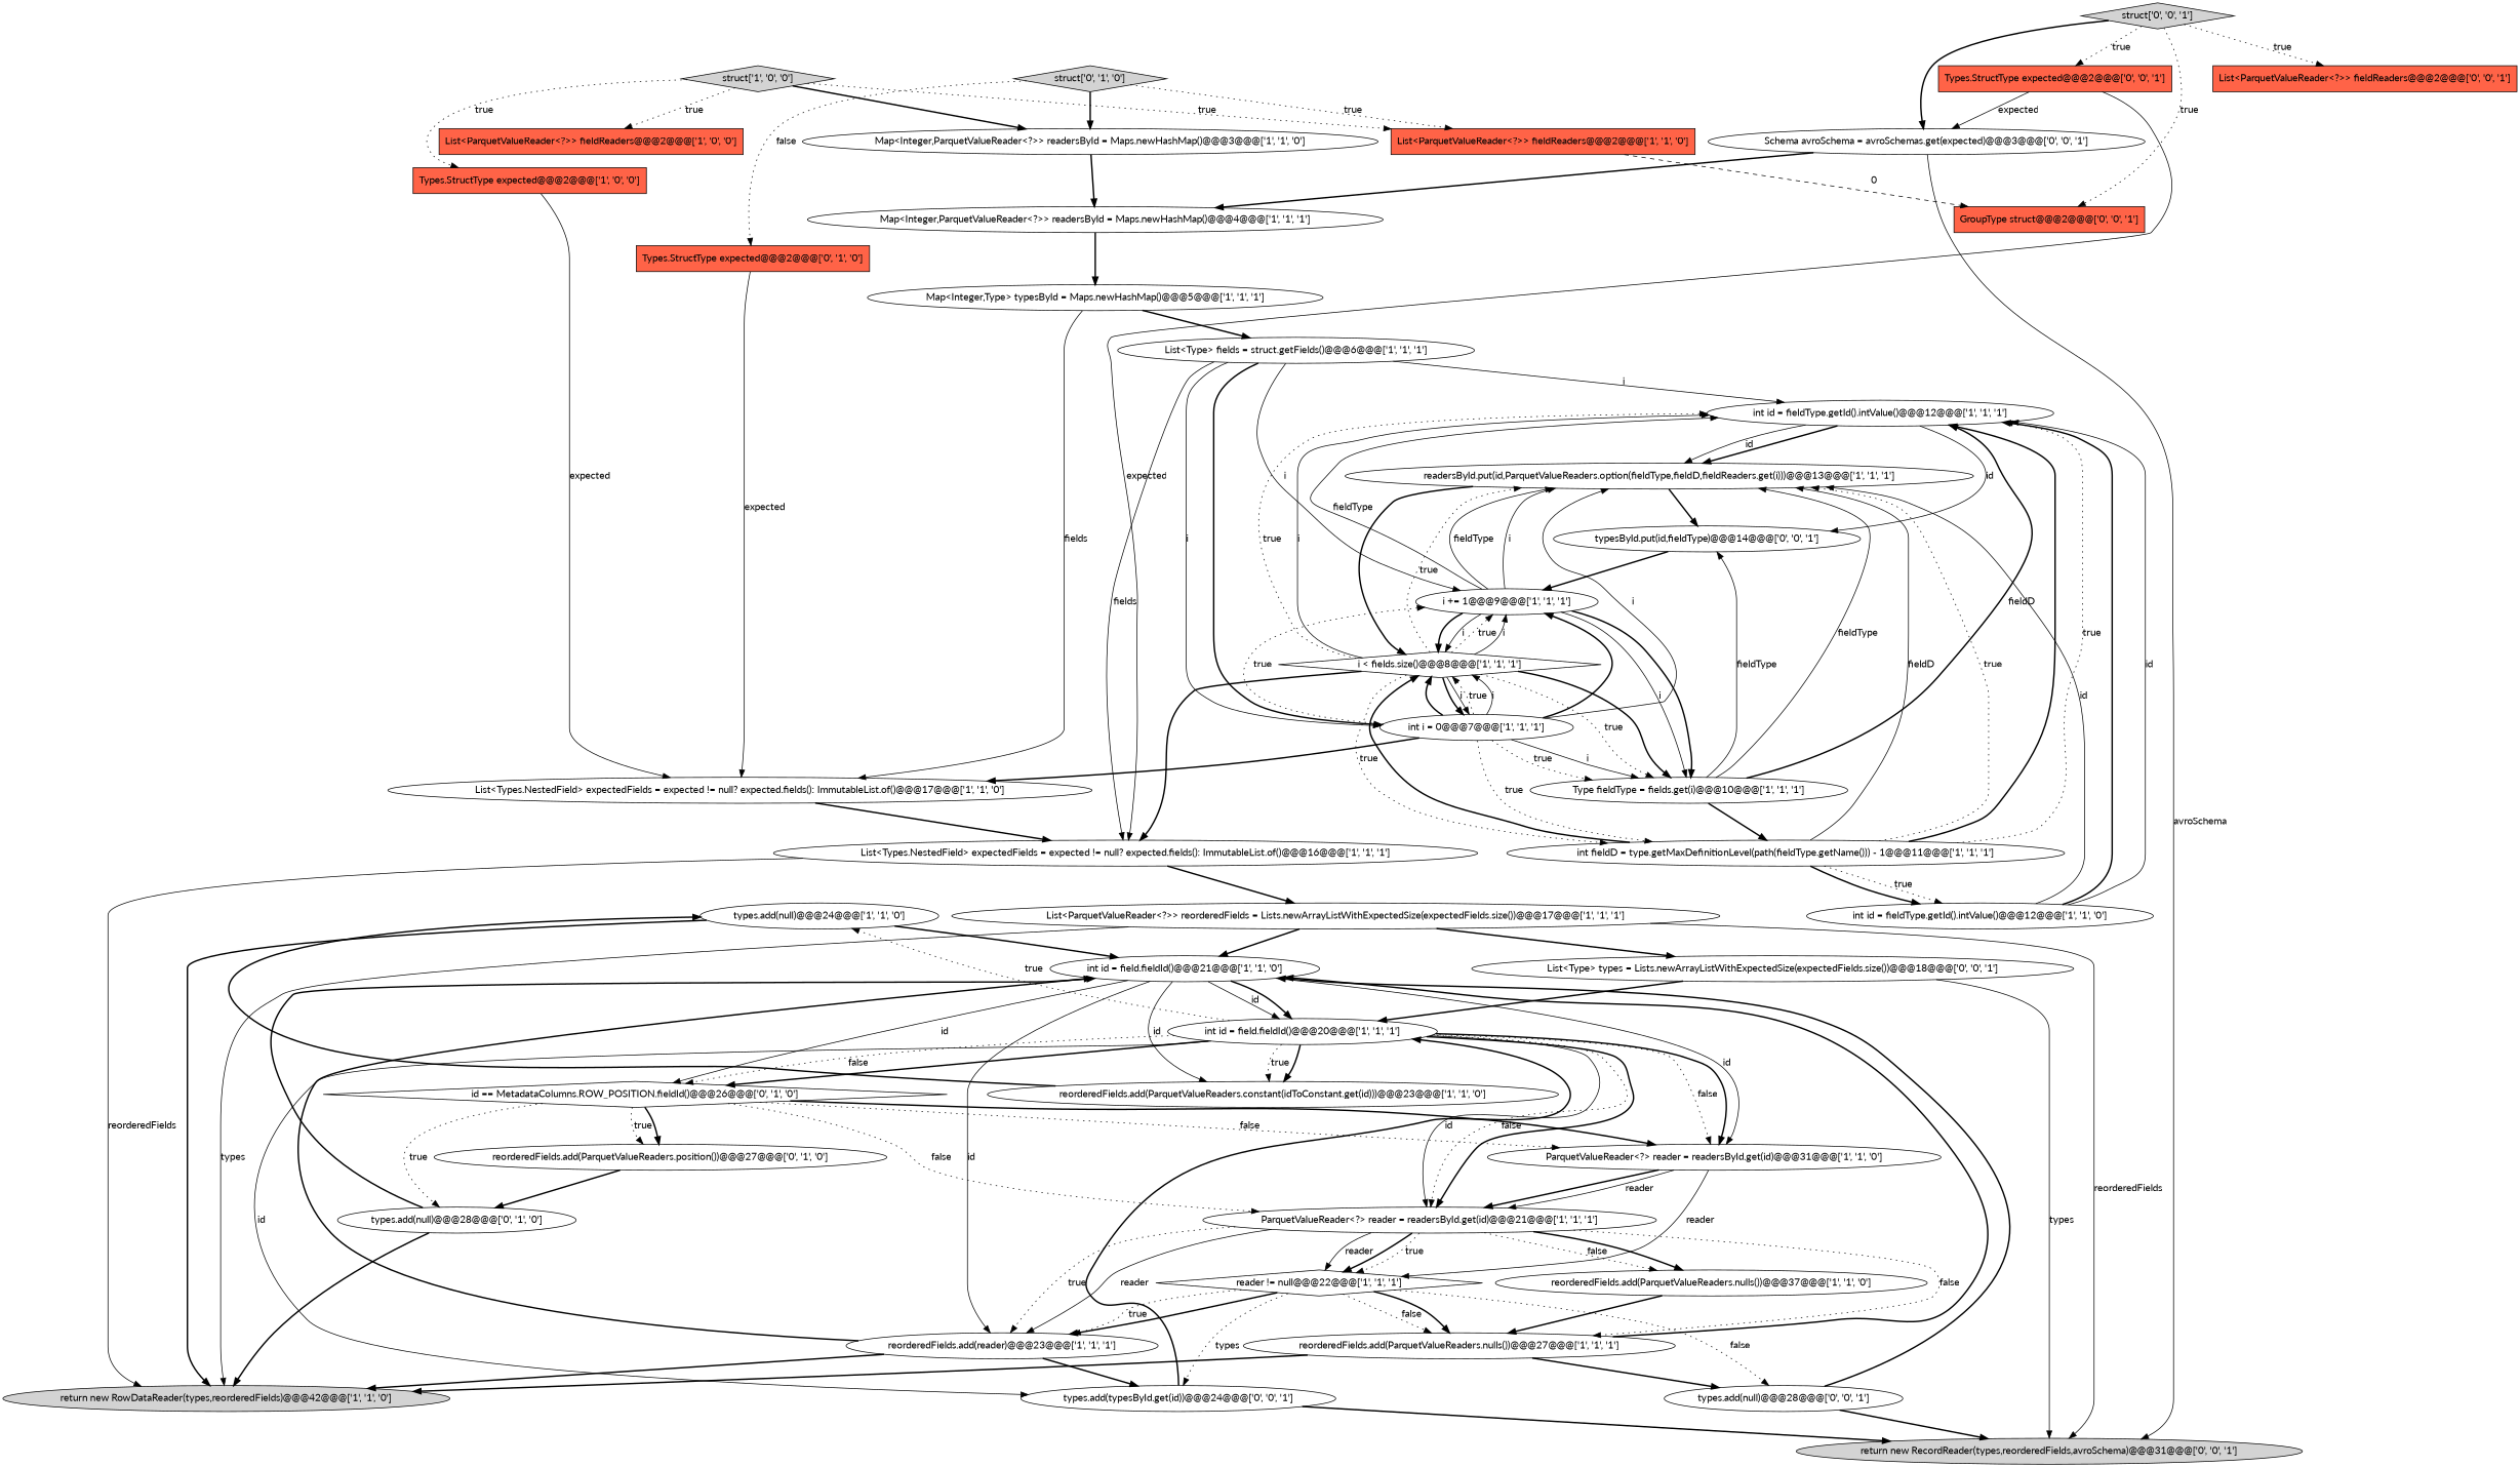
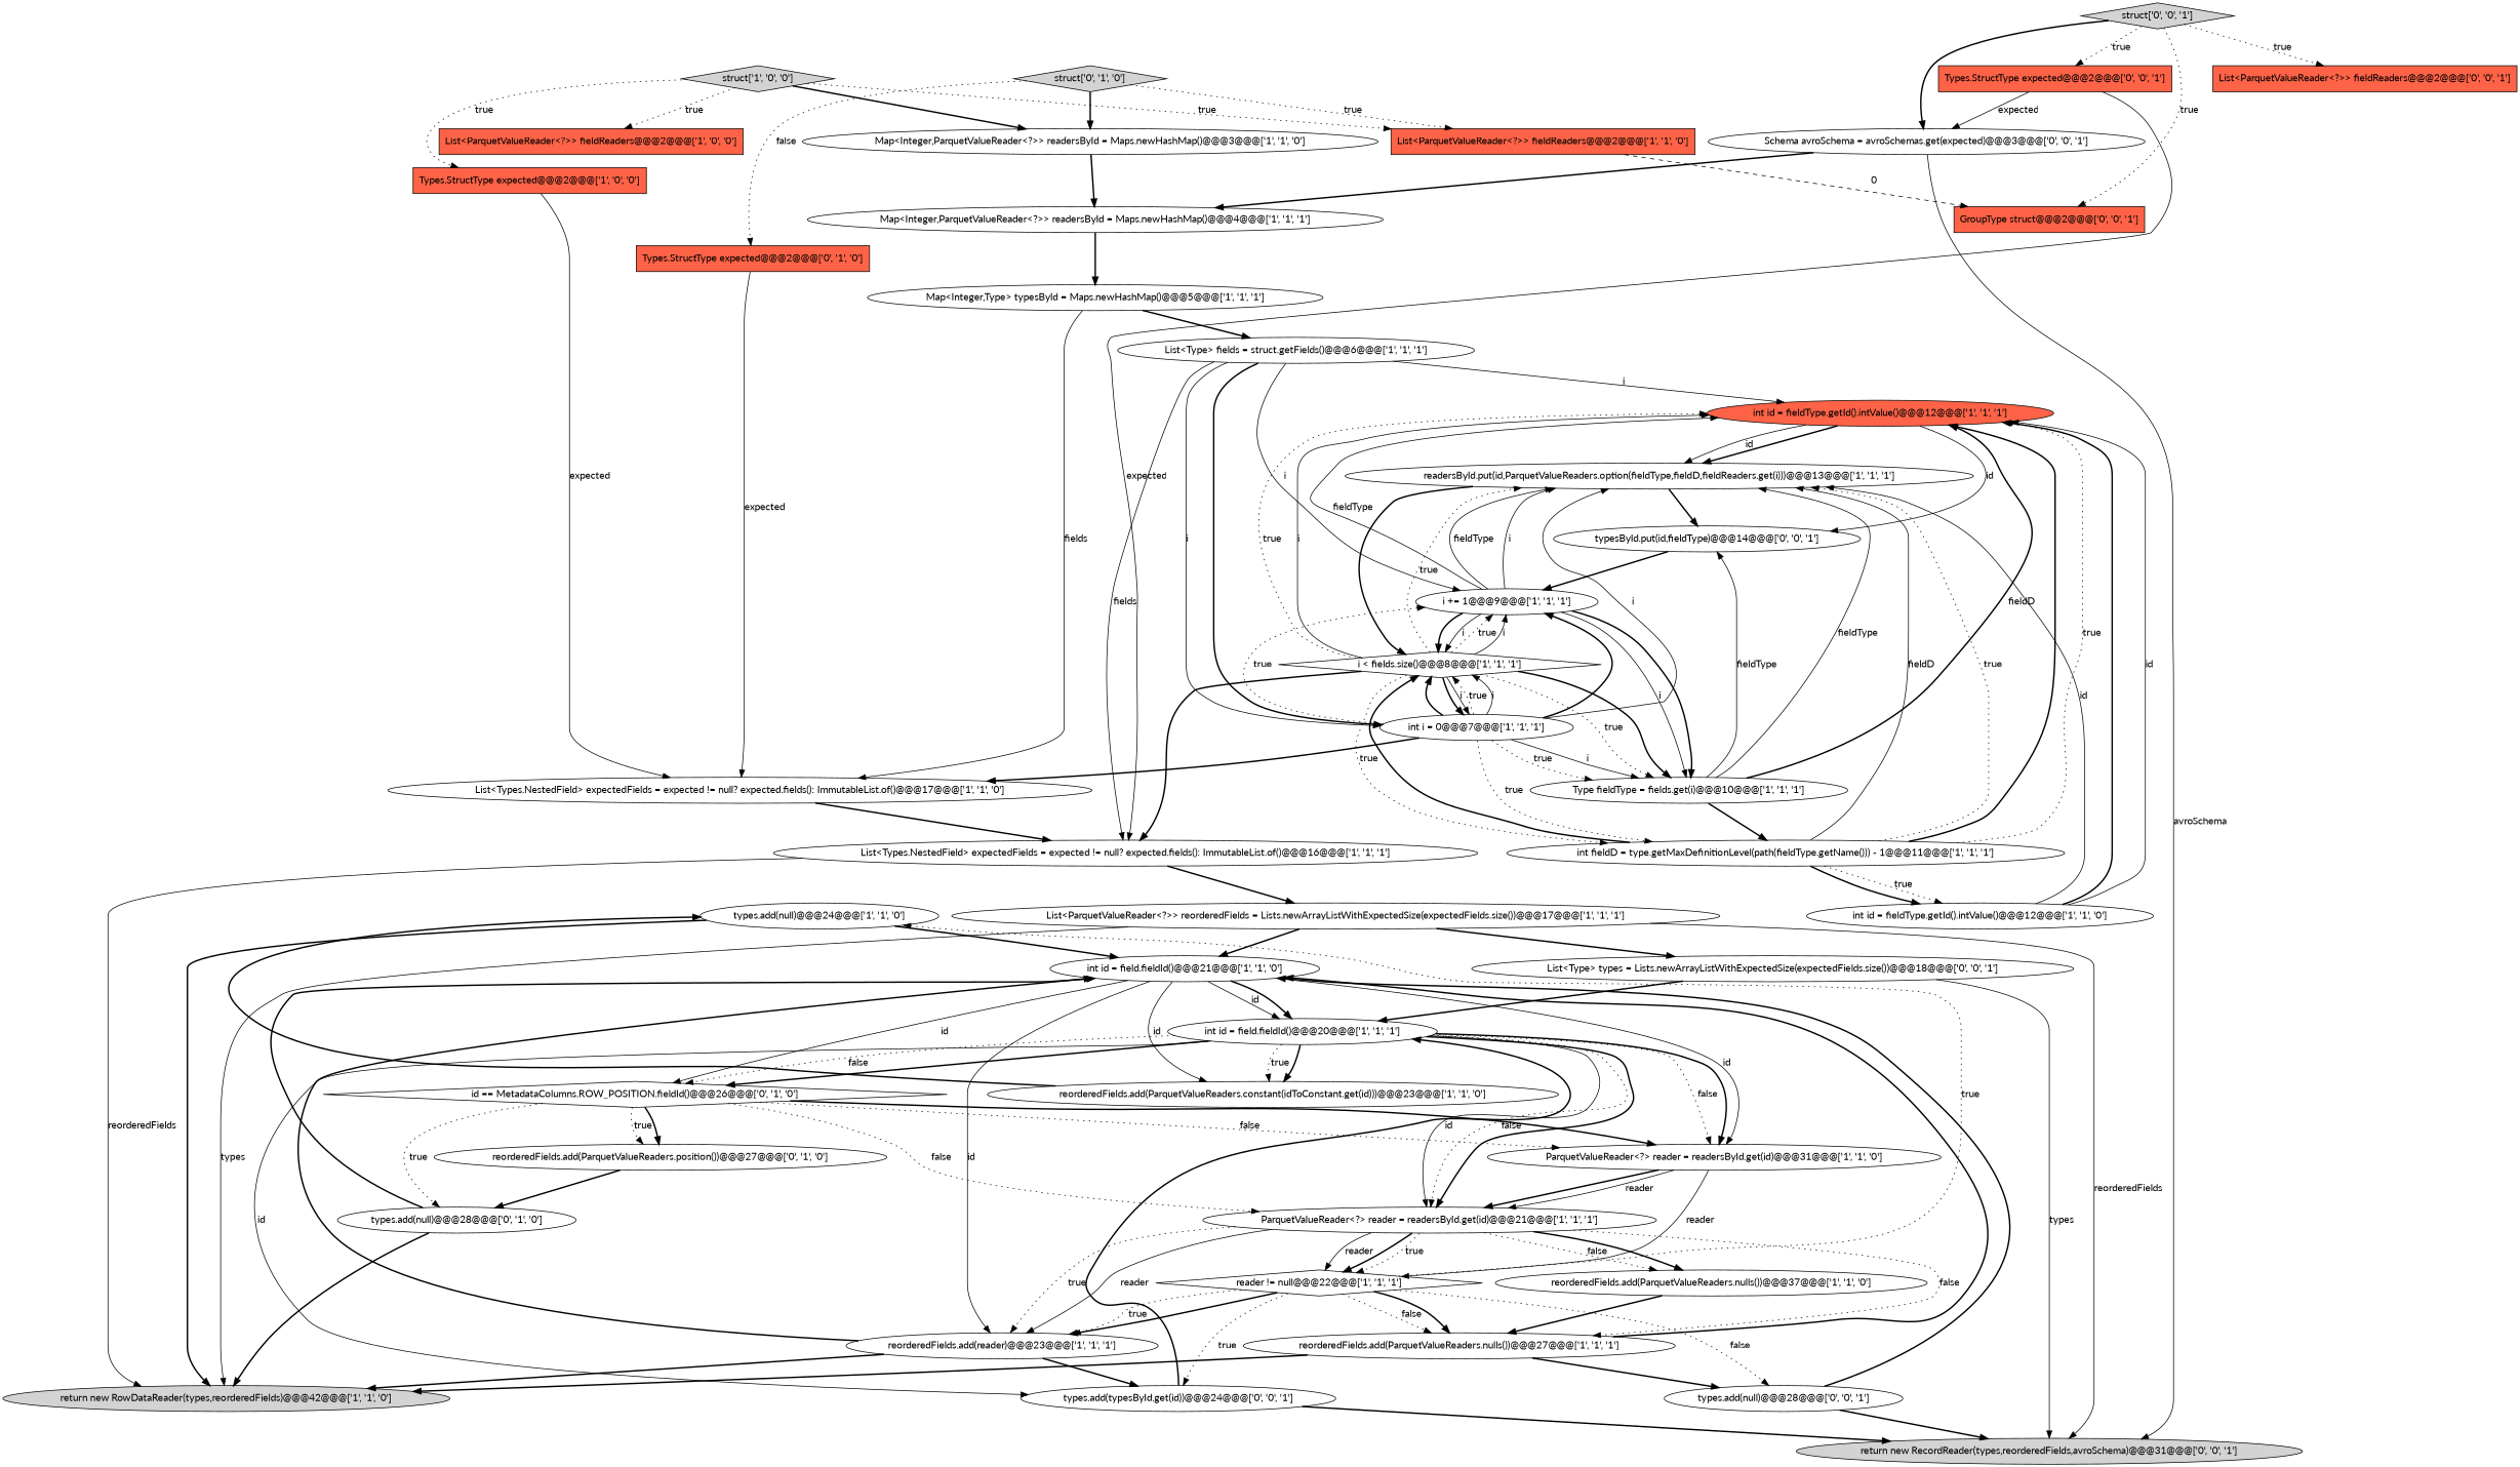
  digraph {
    fontname=Lato
    node [fillcolor=white fontname=Lato shape=ellipse style=filled]
    edge [fontname=Lato style=bold]
    n1 [label="types.add(null)@@@24@@@['1', '1', '0']"]
    n2 [fillcolor=lightgray label="return new RowDataReader(types,reorderedFields)@@@42@@@['1', '1', '0']"]
    n3 [label="int id = field.fieldId()@@@21@@@['1', '1', '0']"]
    n4 [label="int id = field.fieldId()@@@20@@@['1', '1', '1']"]
    n5 [label="reorderedFields.add(reader)@@@23@@@['1', '1', '1']"]
    n6 [label="ParquetValueReader<?> reader = readersById.get(id)@@@31@@@['1', '1', '0']"]
    n7 [label="reorderedFields.add(ParquetValueReaders.constant(idToConstant.get(id)))@@@23@@@['1', '1', '0']"]
    n8 [label="id == MetadataColumns.ROW_POSITION.fieldId()@@@26@@@['0', '1', '0']" shape=diamond]
    n9 [label="reorderedFields.add(ParquetValueReaders.nulls())@@@37@@@['1', '1', '0']"]
    n10 [label="reorderedFields.add(ParquetValueReaders.nulls())@@@27@@@['1', '1', '1']"]
    n11 [label="types.add(null)@@@28@@@['0', '0', '1']"]
    n12 [label="Map<Integer,ParquetValueReader<?>> readersById = Maps.newHashMap()@@@3@@@['1', '1', '0']"]
    n13 [label="Map<Integer,ParquetValueReader<?>> readersById = Maps.newHashMap()@@@4@@@['1', '1', '1']"]
    n14 [label="Map<Integer,Type> typesById = Maps.newHashMap()@@@5@@@['1', '1', '1']"]
    n15 [label="List<Types.NestedField> expectedFields = expected != null? expected.fields(): ImmutableList.of()@@@17@@@['1', '1', '0']"]
    n16 [label="List<Type> fields = struct.getFields()@@@6@@@['1', '1', '1']"]
    n17 [label="List<Types.NestedField> expectedFields = expected != null? expected.fields(): ImmutableList.of()@@@16@@@['1', '1', '1']"]
-   n18 [label="int id = fieldType.getId().intValue()@@@12@@@['1', '1', '1']"]
+   n18 [fillcolor=tomato label="int id = fieldType.getId().intValue()@@@12@@@['1', '1', '1']"]
    n19 [label="int i = 0@@@7@@@['1', '1', '1']"]
    n20 [label="i += 1@@@9@@@['1', '1', '1']"]
    n21 [fillcolor=lightgray label="return new RecordReader(types,reorderedFields,avroSchema)@@@31@@@['0', '0', '1']"]
    n22 [label="types.add(typesById.get(id))@@@24@@@['0', '0', '1']"]
    n23 [label="ParquetValueReader<?> reader = readersById.get(id)@@@21@@@['1', '1', '1']"]
    n24 [label="List<ParquetValueReader<?>> reorderedFields = Lists.newArrayListWithExpectedSize(expectedFields.size())@@@17@@@['1', '1', '1']"]
    n25 [label="Type fieldType = fields.get(i)@@@10@@@['1', '1', '1']"]
    n26 [label="readersById.put(id,ParquetValueReaders.option(fieldType,fieldD,fieldReaders.get(i)))@@@13@@@['1', '1', '1']"]
    n27 [label="int fieldD = type.getMaxDefinitionLevel(path(fieldType.getName())) - 1@@@11@@@['1', '1', '1']"]
    n28 [label="typesById.put(id,fieldType)@@@14@@@['0', '0', '1']"]
    n29 [label="i < fields.size()@@@8@@@['1', '1', '1']" shape=diamond]
    n30 [label="int id = fieldType.getId().intValue()@@@12@@@['1', '1', '0']"]
    n31 [label="reader != null@@@22@@@['1', '1', '1']" shape=diamond]
    n32 [fillcolor=lightgray label="struct['1', '0', '0']" shape=diamond]
    n33 [fillcolor=tomato label="Types.StructType expected@@@2@@@['1', '0', '0']" shape=box]
    n34 [fillcolor=tomato label="List<ParquetValueReader<?>> fieldReaders@@@2@@@['1', '0', '0']" shape=box]
    n35 [fillcolor=tomato label="List<ParquetValueReader<?>> fieldReaders@@@2@@@['1', '1', '0']" shape=box]
    n36 [fillcolor=tomato label="GroupType struct@@@2@@@['0', '0', '1']" shape=box]
    n37 [fillcolor=tomato label="List<ParquetValueReader<?>> fieldReaders@@@2@@@['0', '0', '1']" shape=box]
    n38 [label="List<Type> types = Lists.newArrayListWithExpectedSize(expectedFields.size())@@@18@@@['0', '0', '1']"]
    n39 [fillcolor=lightgray label="struct['0', '1', '0']" shape=diamond]
    n40 [fillcolor=tomato label="Types.StructType expected@@@2@@@['0', '1', '0']" shape=box]
    n41 [label="reorderedFields.add(ParquetValueReaders.position())@@@27@@@['0', '1', '0']"]
    n42 [label="types.add(null)@@@28@@@['0', '1', '0']"]
    n43 [fillcolor=lightgray label="struct['0', '0', '1']" shape=diamond]
    n44 [fillcolor=tomato label="Types.StructType expected@@@2@@@['0', '0', '1']" shape=box]
    n45 [label="Schema avroSchema = avroSchemas.get(expected)@@@3@@@['0', '0', '1']"]
    n1 -> n2
    n1 -> n3
    n3 -> n4 [label=id style=solid]
    n3 -> n4
    n3 -> n5 [label=id style=solid]
    n3 -> n6 [label=id style=solid]
    n3 -> n7 [label=id style=solid]
    n3 -> n8 [label=id style=solid]
-   n4 -> n1 [label=true style=dotted]
+   n31 -> n1 [label=true style=dotted]
    n4 -> n6 [label=false style=dotted]
    n4 -> n6
    n4 -> n7
    n4 -> n7 [label=true style=dotted]
    n4 -> n8 [label=false style=dotted]
    n4 -> n8
    n4 -> n22 [label=id style=solid]
    n4 -> n23 [label=id style=solid]
    n4 -> n23 [label=false style=dotted]
    n4 -> n23
    n5 -> n2
    n5 -> n3
    n5 -> n22
    n6 -> n23
    n6 -> n23 [label=reader style=solid]
    n6 -> n31 [label=reader style=solid]
    n7 -> n1
    n8 -> n6 [label=false style=dotted]
    n8 -> n6
    n8 -> n23 [label=false style=dotted]
    n8 -> n41 [label=true style=dotted]
    n8 -> n41
    n8 -> n42 [label=true style=dotted]
    n9 -> n10
    n10 -> n2
    n10 -> n3
    n10 -> n11
    n11 -> n3
    n11 -> n21
    n12 -> n13
    n13 -> n14
    n14 -> n15 [label=fields style=solid]
    n14 -> n16
    n15 -> n17
    n16 -> n17 [label=fields style=solid]
    n16 -> n18 [label=i style=solid]
    n16 -> n19 [label=i style=solid]
    n16 -> n19
    n16 -> n20 [label=i style=solid]
    n17 -> n2 [label=reorderedFields style=solid]
    n17 -> n24
    n18 -> n26
    n18 -> n26 [label=id style=solid]
    n18 -> n28 [label=id style=solid]
    n19 -> n15
    n19 -> n20
    n19 -> n20 [label=true style=dotted]
    n19 -> n25 [label=i style=solid]
    n19 -> n25 [label=true style=dotted]
    n19 -> n26 [label=i style=solid]
    n19 -> n27 [label=true style=dotted]
    n19 -> n29 [label=true style=dotted]
    n19 -> n29 [label=i style=solid]
    n19 -> n29
    n20 -> n18 [label=fieldType style=solid]
    n20 -> n25 [label=i style=solid]
    n20 -> n25
    n20 -> n26 [label=fieldType style=solid]
    n20 -> n26 [label=i style=solid]
    n20 -> n29
    n20 -> n29 [label=i style=solid]
    n22 -> n4
    n22 -> n21
    n23 -> n5 [label=true style=dotted]
    n23 -> n5 [label=reader style=solid]
    n23 -> n9 [label=false style=dotted]
    n23 -> n9
    n23 -> n10 [label=false style=dotted]
    n23 -> n31 [label=reader style=solid]
    n23 -> n31
    n23 -> n31 [label=true style=dotted]
    n24 -> n2 [label=types style=solid]
    n24 -> n3
    n24 -> n21 [label=reorderedFields style=solid]
    n24 -> n38
    n25 -> n18 [label=fieldD]
    n25 -> n26 [label=fieldType style=solid]
    n25 -> n27
    n25 -> n28 [label=fieldType style=solid]
    n26 -> n28
    n26 -> n29
    n27 -> n18 [label=true style=dotted]
    n27 -> n18
    n27 -> n26 [label=fieldD style=solid]
    n27 -> n26 [label=true style=dotted]
    n27 -> n29
    n27 -> n30 [label=true style=dotted]
    n27 -> n30
    n28 -> n20
    n29 -> n17
    n29 -> n18 [label=i style=solid]
    n29 -> n18 [label=true style=dotted]
    n29 -> n19 [label=i style=solid]
    n29 -> n19
    n29 -> n20 [label=true style=dotted]
    n29 -> n20 [label=i style=solid]
    n29 -> n25 [label=true style=dotted]
    n29 -> n25
    n29 -> n26 [label=true style=dotted]
    n29 -> n27 [label=true style=dotted]
    n30 -> n18
    n30 -> n18 [label=id style=solid]
    n30 -> n26 [label=id style=solid]
    n31 -> n5
    n31 -> n5 [label=true style=dotted]
    n31 -> n10 [label=false style=dotted]
    n31 -> n10
    n31 -> n11 [label=false style=dotted]
-   n31 -> n22 [label=types style=dotted]
+   n31 -> n22 [label=true style=dotted]
    n32 -> n12
    n32 -> n33 [label=true style=dotted]
    n32 -> n34 [label=true style=dotted]
    n32 -> n35 [label=true style=dotted]
    n33 -> n15 [label=expected style=solid]
    n35 -> n36 [label=0 style=dashed]
    n38 -> n4
    n38 -> n21 [label=types style=solid]
    n39 -> n12
    n39 -> n35 [label=true style=dotted]
    n39 -> n40 [label=false style=dotted]
    n40 -> n15 [label=expected style=solid]
    n41 -> n42
    n42 -> n2
    n42 -> n3
    n43 -> n36 [label=true style=dotted]
    n43 -> n37 [label=true style=dotted]
    n43 -> n44 [label=true style=dotted]
    n43 -> n45
    n44 -> n17 [label=expected style=solid]
    n44 -> n45 [label=expected style=solid]
    n45 -> n13
    n45 -> n21 [label=avroSchema style=solid]
  }
